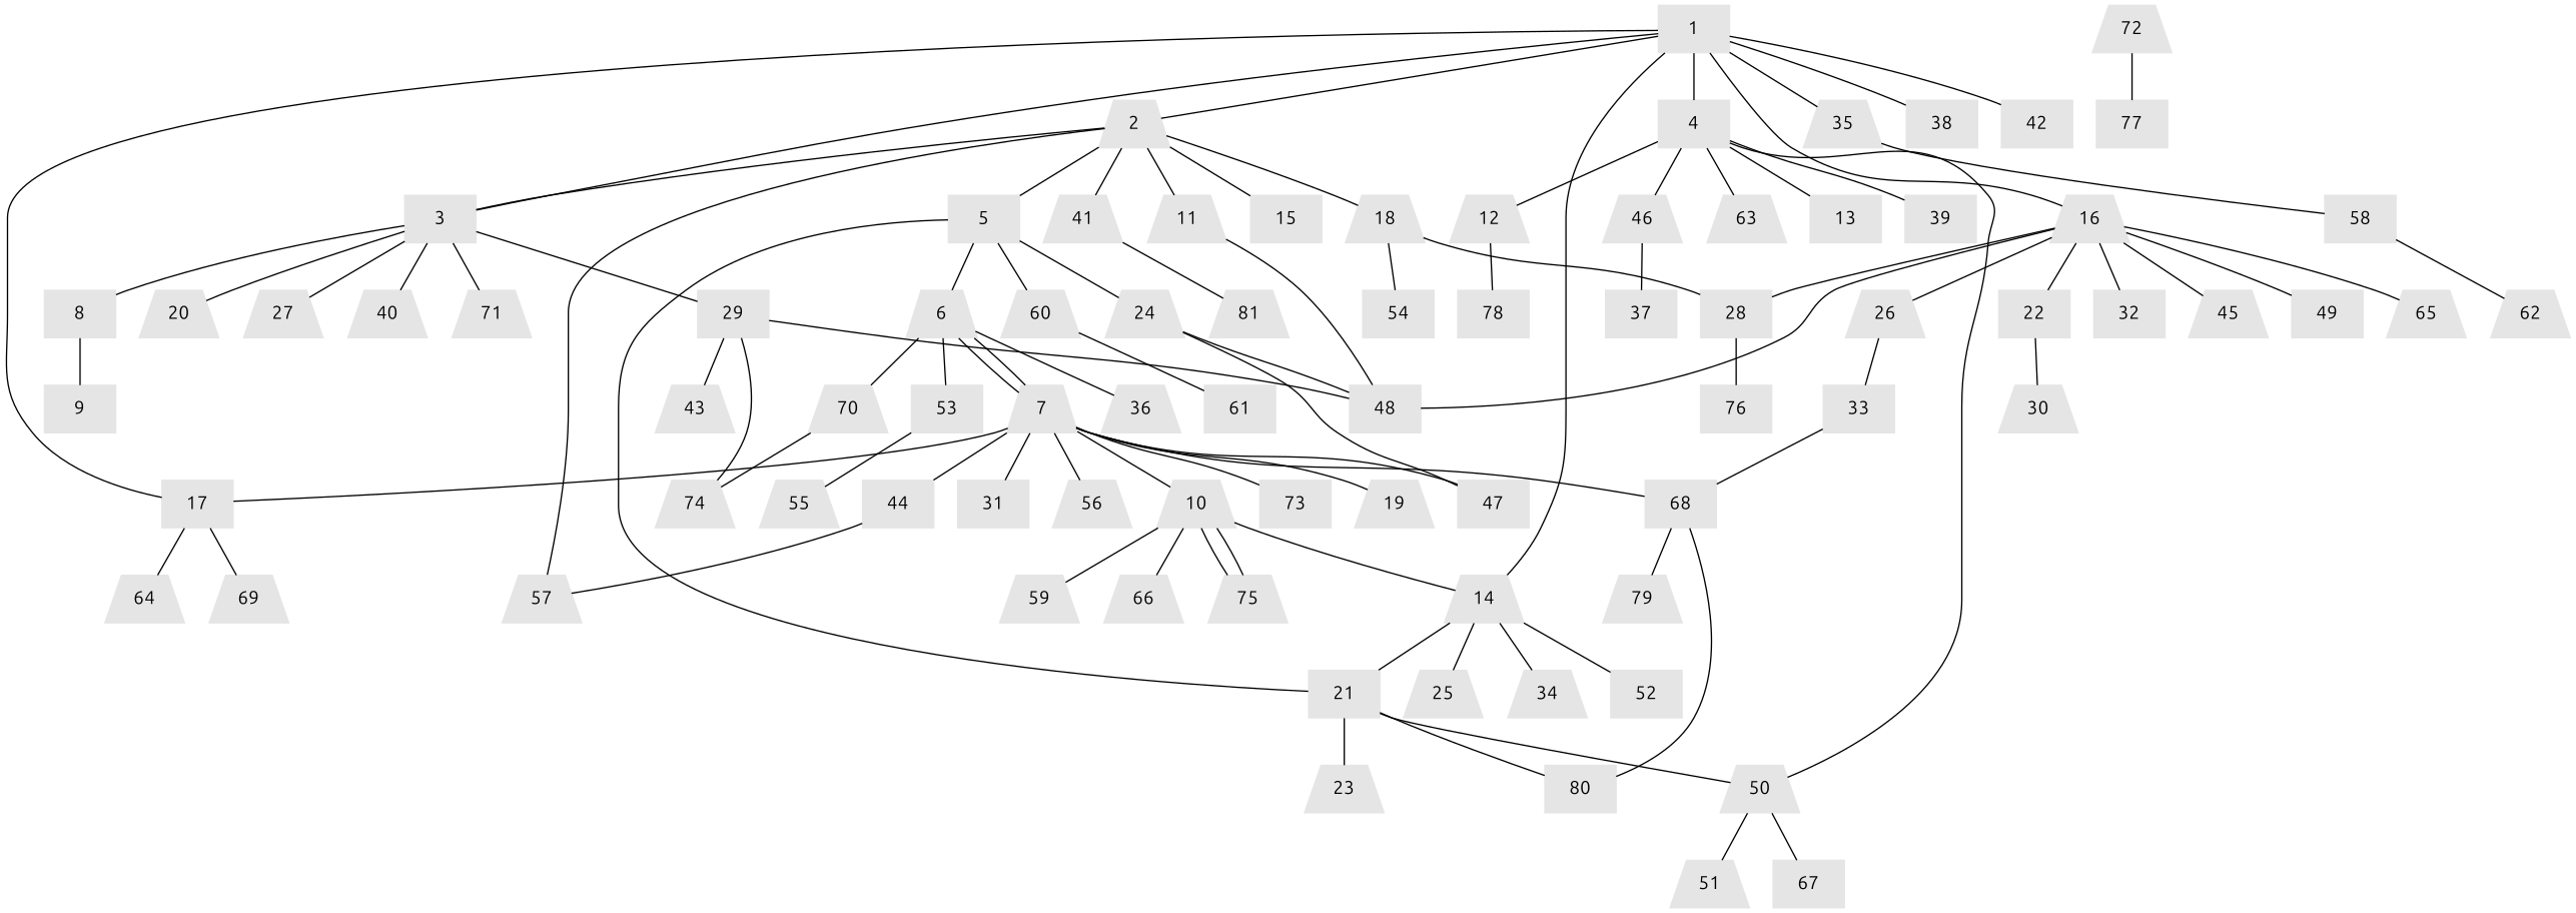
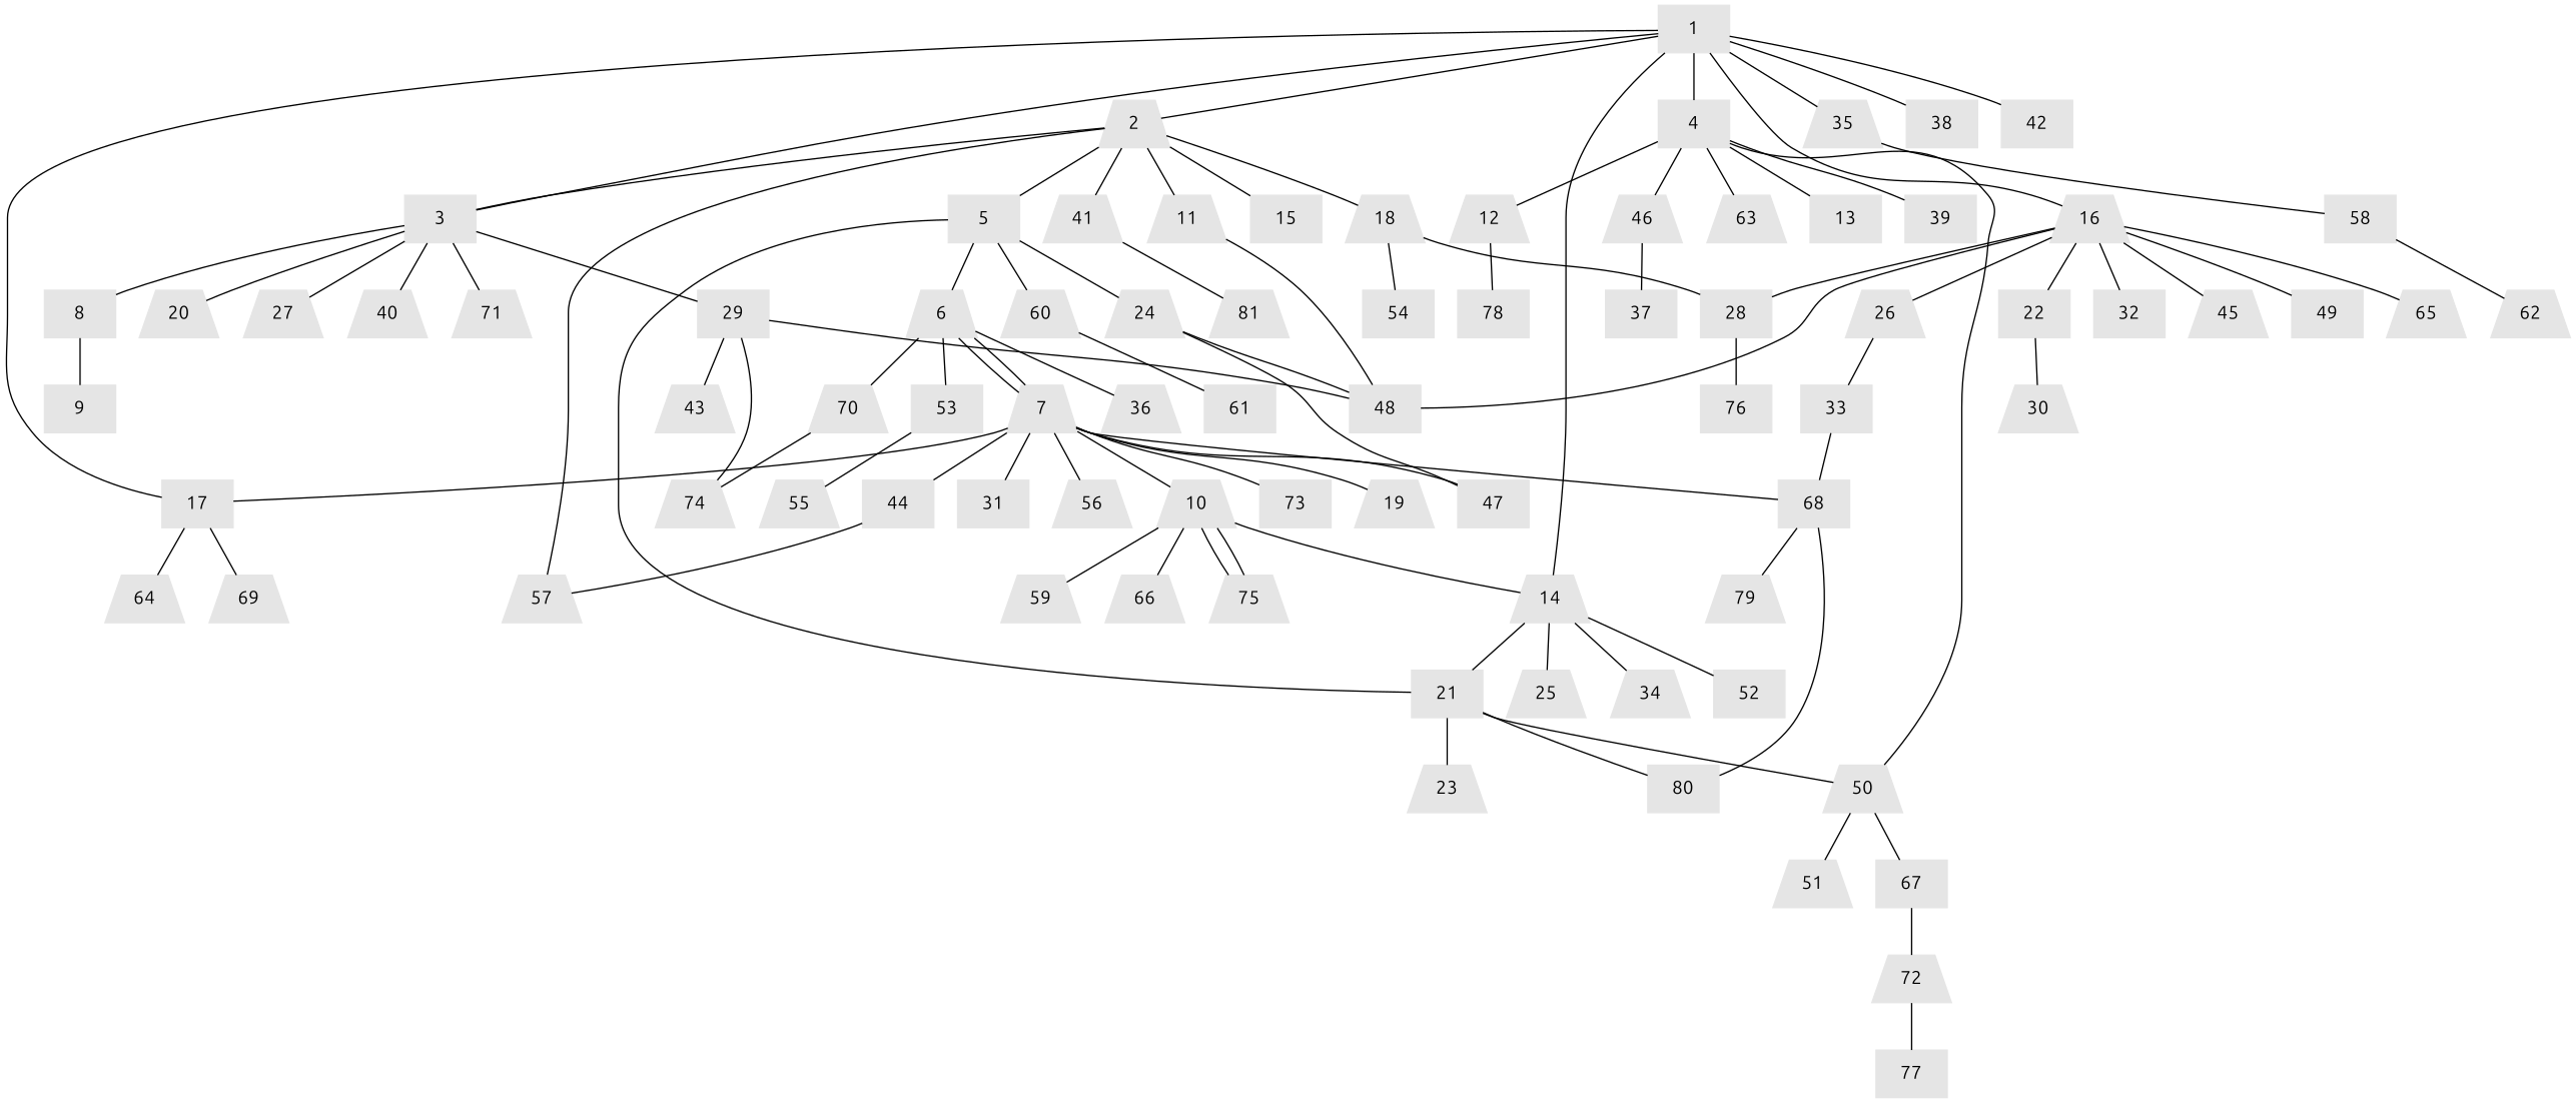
  graph {
    fontname=Ubuntu
    node [color=gray90 fontname=Ubuntu shape=trapezium style=filled]
    edge [fontname=Ubuntu]
    1 [shape=box]
    2
    3 [shape=box]
    4 [shape=box]
    14
    16
    17 [shape=box]
    35
    38 [shape=box]
    42 [shape=box]
    5 [shape=box]
    11
    15 [shape=box]
    18
    41
    57
    8 [shape=box]
    20
    27
    29 [shape=box]
    40
    71
    12
    13 [shape=box]
    39 [shape=box]
    46
    50
    63
    21 [shape=box]
    25
    34
    52 [shape=box]
    48 [shape=box]
    22 [shape=box]
    26
    28 [shape=box]
    32 [shape=box]
    45
    49 [shape=box]
    65
    64
    69
    58 [shape=box]
    37 [shape=box]
    6
    24
    60
    54 [shape=box]
    81
    9 [shape=box]
    43
    74
    78 [shape=box]
    51
    67 [shape=box]
    7
    36
    53 [shape=box]
    70
    23
    80 [shape=box]
    47 [shape=box]
    61 [shape=box]
    10
    19
    31 [shape=box]
    44 [shape=box]
    56
    68 [shape=box]
    73 [shape=box]
    55
    59
    66
    75
    79
    30
    33 [shape=box]
    76 [shape=box]
    62
    72
    77 [shape=box]
    1 -- 2
    1 -- 3
    1 -- 4
    1 -- 14
    1 -- 16
    1 -- 17
    1 -- 35
    1 -- 38
    1 -- 42
    2 -- 3
    2 -- 5
    2 -- 11
    2 -- 15
    2 -- 18
    2 -- 41
    2 -- 57
    3 -- 8
    3 -- 20
    3 -- 27
    3 -- 29
    3 -- 40
    3 -- 71
    4 -- 12
    4 -- 13
    4 -- 39
    4 -- 46
    4 -- 50
    4 -- 63
    14 -- 21
    14 -- 25
    14 -- 34
    14 -- 52
    16 -- 48
    16 -- 22
    16 -- 26
    16 -- 28
    16 -- 32
    16 -- 45
    16 -- 49
    16 -- 65
    17 -- 64
    17 -- 69
    35 -- 58
    5 -- 21
    5 -- 6
    5 -- 24
    5 -- 60
    11 -- 48
    18 -- 28
    18 -- 54
    41 -- 81
    8 -- 9
    29 -- 48
    29 -- 43
    29 -- 74
    12 -- 78
    46 -- 37
    50 -- 51
    50 -- 67
    21 -- 50
    21 -- 23
    21 -- 80
    22 -- 30
    26 -- 33
    28 -- 76
    58 -- 62
    6 -- 7
    6 -- 7
    6 -- 36
    6 -- 53
    6 -- 70
    24 -- 48
    24 -- 47
    60 -- 61
+   67 -- 72
    7 -- 17
    7 -- 47
    7 -- 10
    7 -- 19
    7 -- 31
    7 -- 44
    7 -- 56
    7 -- 68
    7 -- 73
    53 -- 55
    70 -- 74
    10 -- 14
    10 -- 59
    10 -- 66
    10 -- 75
    10 -- 75
    44 -- 57
    68 -- 80
    68 -- 79
    33 -- 68
    72 -- 77
  }
